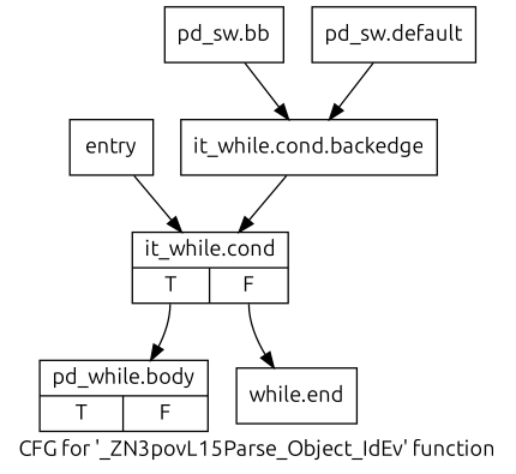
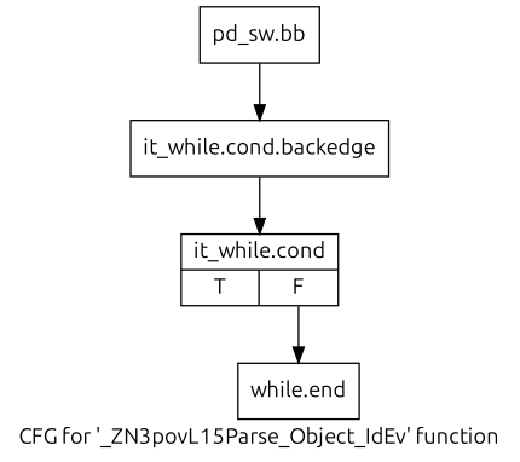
  digraph {
    fontname=Ubuntu
    label="CFG for '_ZN3povL15Parse_Object_IdEv' function"
    node [fontname=Ubuntu shape=record]
    edge [fontname=Ubuntu]
-   n1 [label="{entry}"]
    n2 [label="{it_while.cond|{<s0>T|<s1>F}}"]
-   n3 [label="{pd_while.body|{<s0>T|<s1>F}}"]
    n4 [label="{while.end}"]
    n5 [label="{pd_sw.bb}"]
    n6 [label="{it_while.cond.backedge}"]
-   n7 [label="{pd_sw.default}"]
-   n1 -> n2
-   n2 -> n3 [tailport=s0]
    n2 -> n4 [tailport=s1]
    n5 -> n6
    n6 -> n2
-   n7 -> n6
  }
